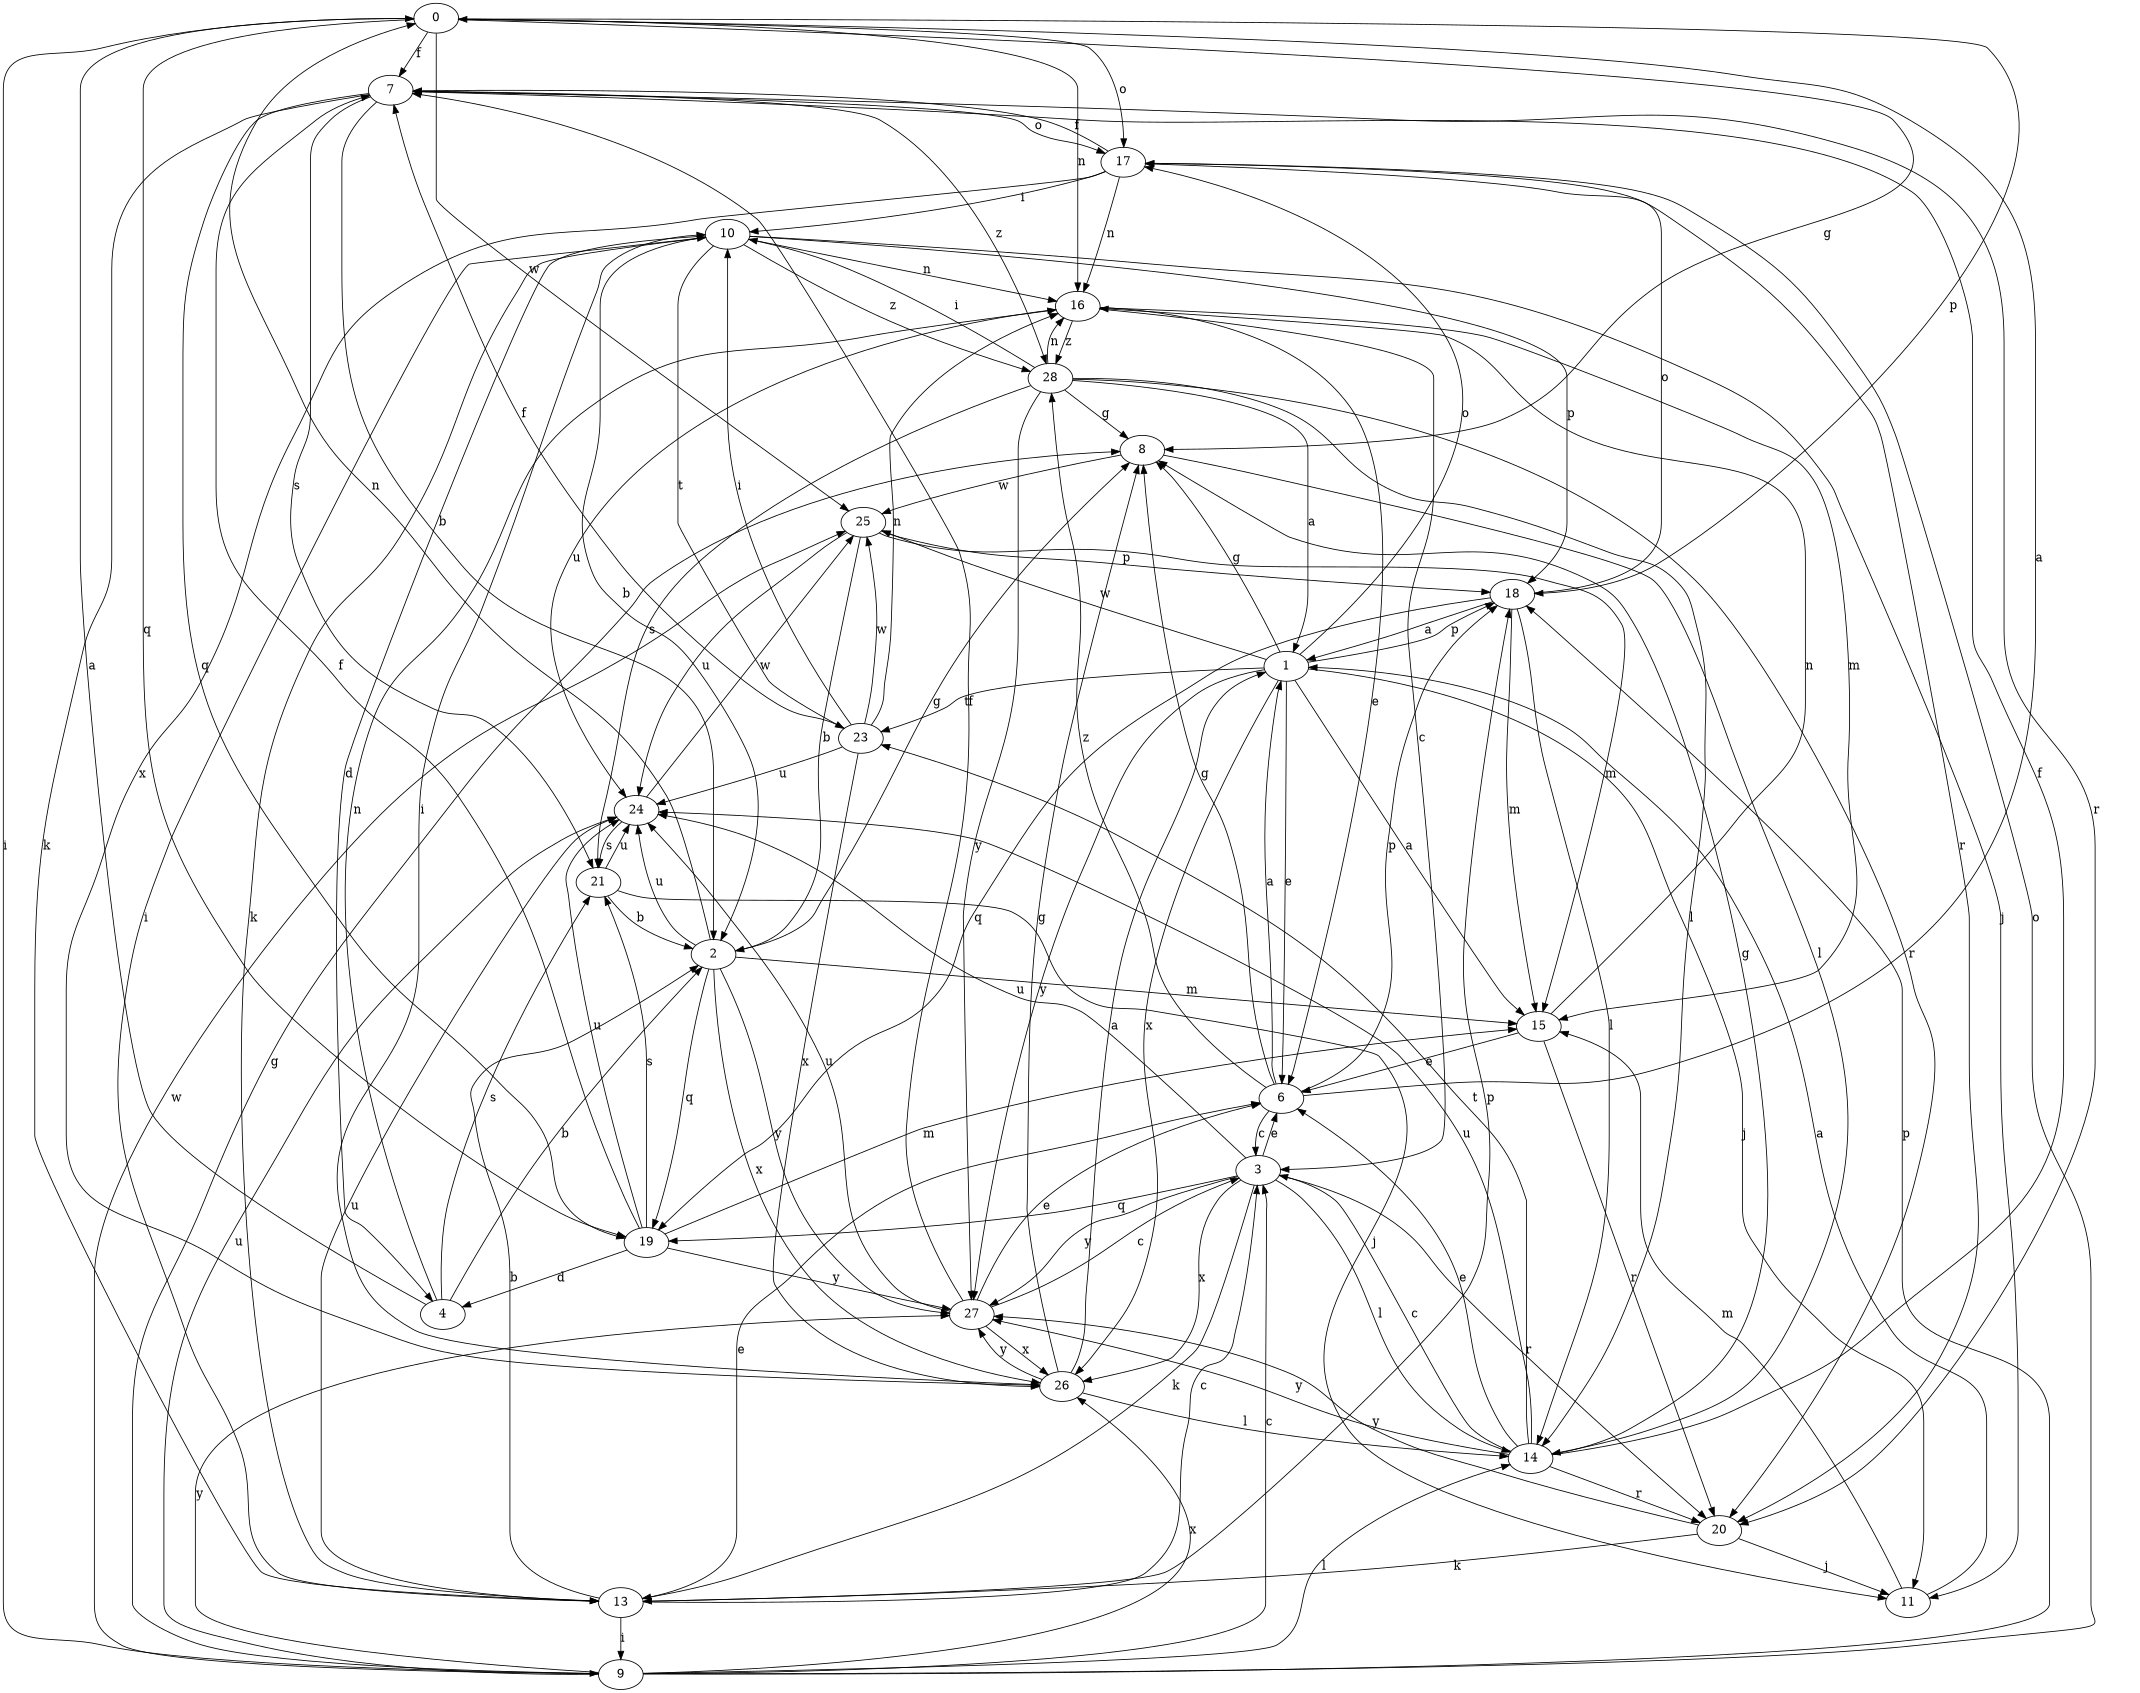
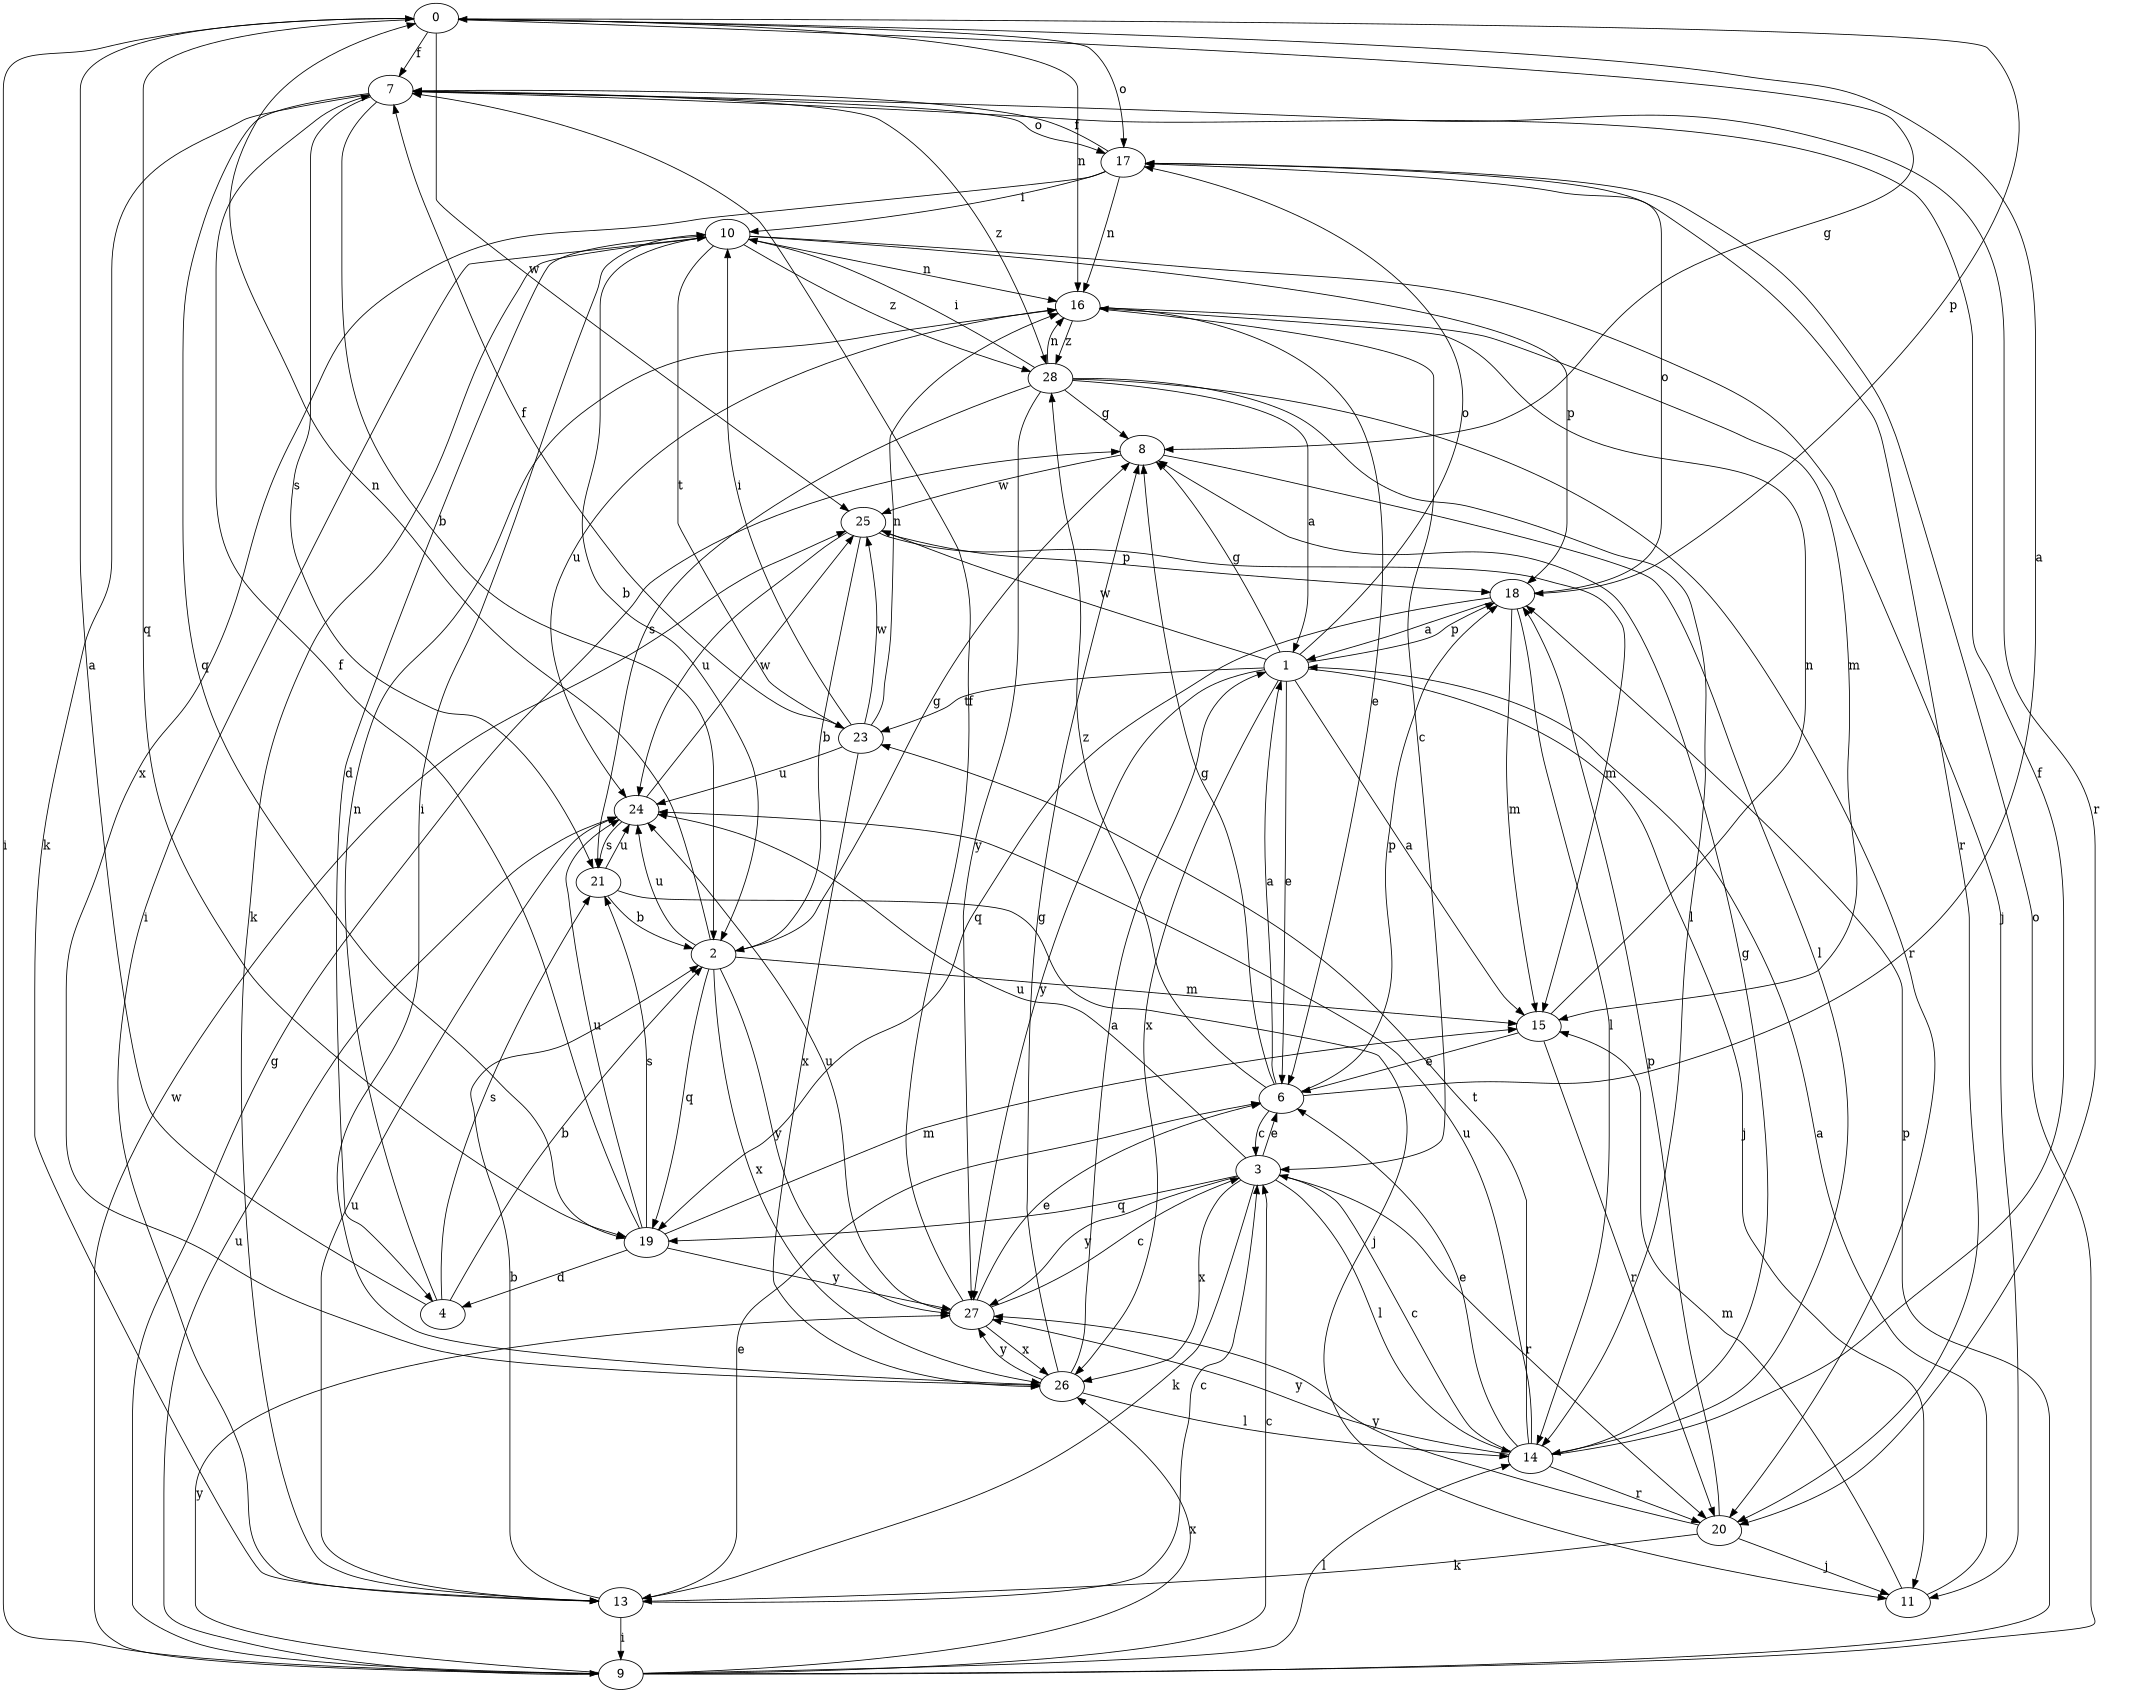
  strict digraph {
    0
    7
    8
    9
    16
    17
    18
    19
    25
    2
    13
    20
    21
    28
    14
    26
    27
    24
    3
    6
    15
    10
    1
    4
    11
    23
    0 -> 7 [label=f]
    0 -> 8 [label=g]
    0 -> 9 [label=i]
    0 -> 16 [label=n]
    0 -> 17 [label=o]
    0 -> 18 [label=p]
    0 -> 19 [label=q]
    0 -> 25 [label=w]
    7 -> 17 [label=o]
    7 -> 19 [label=q]
    7 -> 2 [label=b]
    7 -> 13 [label=k]
    7 -> 20 [label=r]
    7 -> 21 [label=s]
    7 -> 28 [label=z]
    8 -> 25 [label=w]
    8 -> 14 [label=l]
    9 -> 8 [label=g]
    9 -> 17 [label=o]
    9 -> 18 [label=p]
    9 -> 25 [label=w]
    9 -> 14 [label=l]
    9 -> 26 [label=x]
    9 -> 27 [label=y]
    9 -> 24 [label=u]
    9 -> 3 [label=c]
    16 -> 28 [label=z]
    16 -> 24 [label=u]
    16 -> 3 [label=c]
    16 -> 6 [label=e]
    16 -> 15 [label=m]
    17 -> 7 [label=f]
    17 -> 16 [label=n]
    17 -> 20 [label=r]
    17 -> 26 [label=x]
    17 -> 10 [label=i]
    18 -> 17 [label=o]
    18 -> 19 [label=q]
    18 -> 14 [label=l]
    18 -> 15 [label=m]
    18 -> 1 [label=a]
    19 -> 7 [label=f]
    19 -> 21 [label=s]
    19 -> 27 [label=y]
    19 -> 24 [label=u]
    19 -> 15 [label=m]
    19 -> 4 [label=d]
    25 -> 18 [label=p]
    25 -> 2 [label=b]
    25 -> 24 [label=u]
    25 -> 15 [label=m]
    2 -> 0 [label=n]
    2 -> 8 [label=g]
    2 -> 19 [label=q]
    2 -> 26 [label=x]
    2 -> 27 [label=y]
    2 -> 24 [label=u]
    2 -> 15 [label=m]
    13 -> 9 [label=i]
-   13 -> 18 [label=p]
+   20 -> 18 [label=p]
    13 -> 2 [label=b]
    13 -> 24 [label=u]
    13 -> 3 [label=c]
    13 -> 6 [label=e]
    13 -> 10 [label=i]
    20 -> 13 [label=k]
    20 -> 27 [label=y]
    20 -> 11 [label=j]
    21 -> 2 [label=b]
    21 -> 24 [label=u]
    21 -> 11 [label=j]
    28 -> 8 [label=g]
    28 -> 16 [label=n]
    28 -> 20 [label=r]
    28 -> 21 [label=s]
    28 -> 14 [label=l]
    28 -> 27 [label=y]
    28 -> 10 [label=i]
    28 -> 1 [label=a]
    14 -> 7 [label=f]
    14 -> 8 [label=g]
    14 -> 20 [label=r]
    14 -> 27 [label=y]
    14 -> 24 [label=u]
    14 -> 3 [label=c]
    14 -> 6 [label=e]
    14 -> 23 [label=t]
    26 -> 8 [label=g]
    26 -> 14 [label=l]
    26 -> 27 [label=y]
    26 -> 10 [label=i]
    26 -> 1 [label=a]
    27 -> 7 [label=f]
    27 -> 26 [label=x]
    27 -> 24 [label=u]
    27 -> 3 [label=c]
    27 -> 6 [label=e]
    24 -> 25 [label=w]
    24 -> 21 [label=s]
    3 -> 19 [label=q]
    3 -> 13 [label=k]
    3 -> 20 [label=r]
    3 -> 14 [label=l]
    3 -> 26 [label=x]
    3 -> 27 [label=y]
    3 -> 24 [label=u]
    3 -> 6 [label=e]
    6 -> 0 [label=a]
    6 -> 8 [label=g]
    6 -> 18 [label=p]
    6 -> 28 [label=z]
    6 -> 3 [label=c]
    6 -> 1 [label=a]
    15 -> 16 [label=n]
    15 -> 20 [label=r]
    15 -> 6 [label=e]
    10 -> 16 [label=n]
    10 -> 18 [label=p]
    10 -> 2 [label=b]
    10 -> 13 [label=k]
    10 -> 28 [label=z]
    10 -> 4 [label=d]
    10 -> 11 [label=j]
    10 -> 23 [label=t]
    1 -> 8 [label=g]
    1 -> 17 [label=o]
    1 -> 18 [label=p]
    1 -> 25 [label=w]
    1 -> 26 [label=x]
    1 -> 27 [label=y]
    1 -> 6 [label=e]
    1 -> 15 [label=a]
    1 -> 11 [label=j]
    1 -> 23 [label=t]
    4 -> 0 [label=a]
    4 -> 16 [label=n]
    4 -> 2 [label=b]
    4 -> 21 [label=s]
    11 -> 15 [label=m]
    11 -> 1 [label=a]
    23 -> 7 [label=f]
    23 -> 16 [label=n]
    23 -> 25 [label=w]
    23 -> 26 [label=x]
    23 -> 24 [label=u]
    23 -> 10 [label=i]
  }
